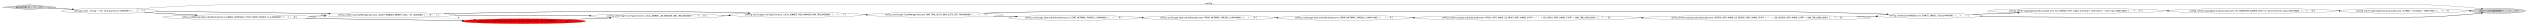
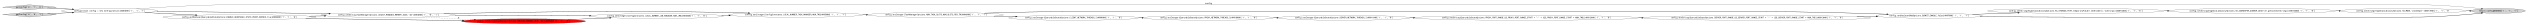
  digraph {
    fontname="Roboto Mono"
    rankdir=LR
    node [fillcolor=white fontname="Roboto Mono" shape=ellipse style=filled]
    edge [fontname="Roboto Mono" style=bold]
    n1 [fillcolor=lightgray label="return config@@@8@@@['1', '1', '1']"]
    n2 [label="config.setInteger(QueryableStateOptions.CLIENT_NETWORK_THREADS,2)@@@9@@@['1', '1', '0']"]
    n3 [label="config.setInteger(QueryableStateOptions.PROXY_NETWORK_THREADS,2)@@@10@@@['1', '1', '0']"]
    n4 [label="config.setInteger(QueryableStateOptions.SERVER_NETWORK_THREADS,2)@@@11@@@['1', '1', '0']"]
    n5 [label="Configuration config = new Configuration()@@@3@@@['1', '1', '1']"]
    n6 [label="config.setString(TaskManagerOptions.LEGACY_MANAGED_MEMORY_SIZE,\"4m\")@@@4@@@['1', '0', '1']"]
    n7 [label="config.setBoolean(QueryableStateOptions.ENABLE_QUERYABLE_STATE_PROXY_SERVER,true)@@@4@@@['1', '1', '0']"]
    n8 [fillcolor=red label="config.setString(TaskManagerOptions.MANAGED_MEMORY_SIZE,\"4m\")@@@5@@@['0', '1', '0']"]
    n9 [label="config.setInteger(ConfigConstants.LOCAL_NUMBER_TASK_MANAGER,NUM_TMS)@@@5@@@['1', '1', '1']"]
    n10 [label="config.setInteger(ConfigConstants.LOCAL_NUMBER_JOB_MANAGER,NUM_JMS)@@@6@@@['1', '1', '0']"]
    n11 [label="config.setInteger(TaskManagerOptions.NUM_TASK_SLOTS,NUM_SLOTS_PER_TM)@@@6@@@['1', '1', '1']"]
    n12 [label="config.setBoolean(WebOptions.SUBMIT_ENABLE,false)@@@7@@@['1', '1', '1']"]
    n13 [label="config.setString(HighAvailabilityOptions.HA_STORAGE_PATH,temporaryFolder.newFolder().toString())@@@15@@@['1', '1', '0']"]
    n14 [label="config.setString(QueryableStateOptions.PROXY_PORT_RANGE,QS_PROXY_PORT_RANGE_START + \"-\" + (QS_PROXY_PORT_RANGE_START + NUM_TMS))@@@12@@@['1', '1', '0']"]
    n15 [label="config.setString(QueryableStateOptions.SERVER_PORT_RANGE,QS_SERVER_PORT_RANGE_START + \"-\" + (QS_SERVER_PORT_RANGE_START + NUM_TMS))@@@13@@@['1', '1', '0']"]
    n16 [label="config.setString(HighAvailabilityOptions.HA_ZOOKEEPER_QUORUM,zkServer.getConnectString())@@@16@@@['1', '1', '0']"]
    n17 [label="config.setString(HighAvailabilityOptions.HA_MODE,\"zookeeper\")@@@17@@@['1', '1', '0']"]
    n18 [fillcolor=lightgray label="getConfig['0', '1', '0']" shape=diamond]
+   n19 [fillcolor=lightgray label="getConfig['0', '0', '1']" shape=diamond]
    n2 -> n3
    n3 -> n4
    n4 -> n14
    n5 -> n1 [label=config style=solid]
    n5 -> n6
    n5 -> n7
    n6 -> n8 [label=0 style=dashed]
    n6 -> n9
    n6 -> n10
    n7 -> n6
    n7 -> n8
    n8 -> n10
    n9 -> n11
    n10 -> n9
    n11 -> n2
    n11 -> n12
    n12 -> n1
    n12 -> n13
    n13 -> n16
    n14 -> n15
    n15 -> n12
    n16 -> n17
    n17 -> n1
    n18 -> n5
+   n19 -> n5
  }
